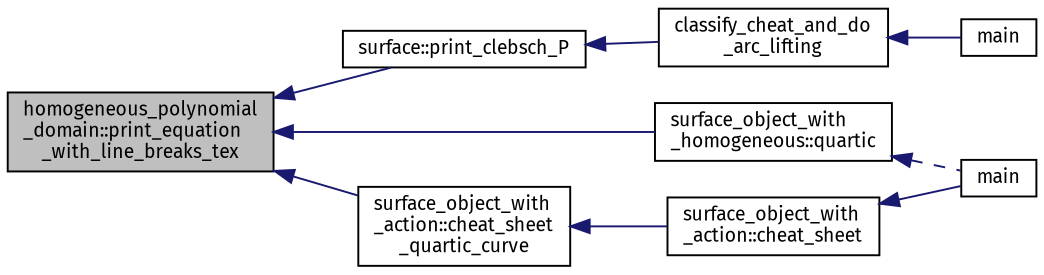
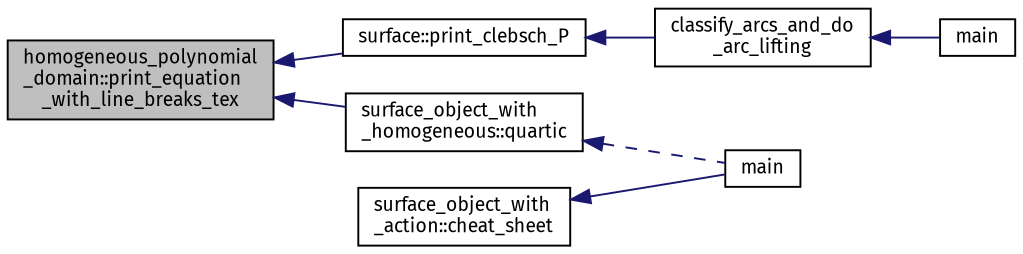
  digraph {
    fontname="Fira Sans"
    rankdir=LR
    node [color=black fillcolor=white fontname="Fira Sans" fontsize=10 shape=record style=filled]
    edge [color=midnightblue dir=back fontname="Fira Sans" fontsize=10 labelfontname=Helvetica labelfontsize=10 style=solid]
    n1 [fillcolor=grey75 fontcolor=black height=0.2 label="homogeneous_polynomial\l_domain::print_equation\l_with_line_breaks_tex" width=0.4]
    n2 [height=0.2 label="surface::print_clebsch_P" width=0.4]
    n3 [height=0.2 label="surface_object_with\l_homogeneous::quartic" width=0.4]
-   n4 [height=0.2 label="surface_object_with\l_action::cheat_sheet\l_quartic_curve" width=0.4]
-   n5 [height=0.2 label="classify_cheat_and_do\l_arc_lifting" width=0.4]
+   n5 [height=0.2 label="classify_arcs_and_do\l_arc_lifting" width=0.4]
    n6 [height=0.2 label=main width=0.4]
    n7 [height=0.2 label="surface_object_with\l_action::cheat_sheet" width=0.4]
    n8 [height=0.2 label=main width=0.4]
    n1 -> n2
    n1 -> n3
-   n1 -> n4
    n2 -> n5
    n3 -> n6 [style=dashed]
-   n4 -> n7
    n5 -> n8
    n7 -> n6
  }
